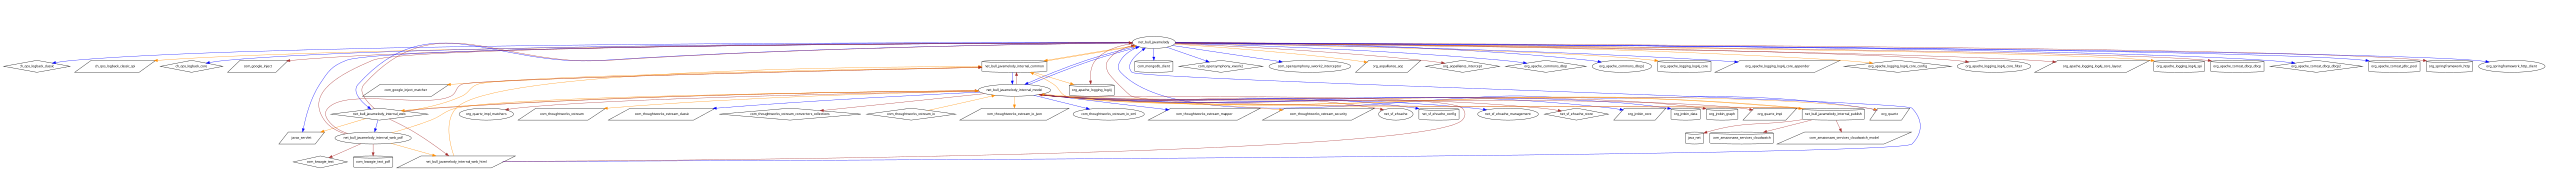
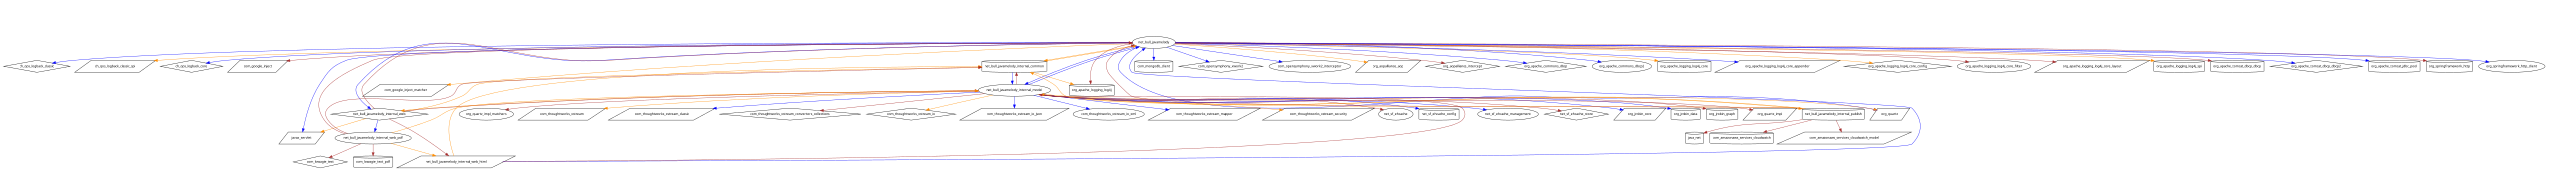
  digraph {
    fontname="Noto Sans"
    node [fontname="Noto Sans" fontsize=10.0 shape=parallelogram]
    edge [color=blue fontname="Noto Sans"]
    net_bull_javamelody [shape=ellipse]
    ch_qos_logback_classic [shape=diamond]
    ch_qos_logback_classic_spi
    ch_qos_logback_core [shape=diamond]
    com_google_inject
    com_google_inject_matcher
    com_mongodb_client [shape=cylinder]
    com_opensymphony_xwork2 [shape=diamond]
    com_opensymphony_xwork2_interceptor [shape=ellipse]
    javax_servlet
    net_bull_javamelody_internal_common [shape=cylinder]
    net_bull_javamelody_internal_model [shape=ellipse]
    net_bull_javamelody_internal_web [shape=diamond]
    org_aopalliance_aop
    org_aopalliance_intercept [shape=diamond]
    org_apache_commons_dbcp [shape=diamond]
    org_apache_commons_dbcp2 [shape=ellipse]
    org_apache_logging_log4j [shape=cylinder]
    org_apache_logging_log4j_core [shape=cylinder]
    org_apache_logging_log4j_core_appender
    org_apache_logging_log4j_core_config [shape=diamond]
    org_apache_logging_log4j_core_filter [shape=ellipse]
    org_apache_logging_log4j_core_layout
    org_apache_logging_log4j_spi [shape=cylinder]
    org_apache_tomcat_dbcp_dbcp [shape=cylinder]
    org_apache_tomcat_dbcp_dbcp2 [shape=diamond]
    org_apache_tomcat_jdbc_pool [shape=cylinder]
    org_quartz
    org_springframework_http [shape=cylinder]
    org_springframework_http_client [shape=ellipse]
    com_thoughtworks_xstream
    n32 [label=com_thoughtworks_xstream_classic]
    com_thoughtworks_xstream_converters_collections [shape=diamond]
    com_thoughtworks_xstream_io [shape=diamond]
    com_thoughtworks_xstream_io_json
    com_thoughtworks_xstream_io_xml [shape=ellipse]
    com_thoughtworks_xstream_mapper
    com_thoughtworks_xstream_security
    net_bull_javamelody_internal_publish [shape=cylinder]
    net_sf_ehcache [shape=ellipse]
    net_sf_ehcache_config [shape=cylinder]
    net_sf_ehcache_management [shape=ellipse]
    net_sf_ehcache_store [shape=diamond]
    org_jrobin_core
    org_jrobin_data [shape=cylinder]
    org_jrobin_graph [shape=cylinder]
    org_quartz_impl
    org_quartz_impl_matchers [shape=ellipse]
    net_bull_javamelody_internal_web_html
    net_bull_javamelody_internal_web_pdf [shape=ellipse]
    com_amazonaws_services_cloudwatch [shape=cylinder]
    com_amazonaws_services_cloudwatch_model
    java_net [shape=cylinder]
    com_lowagie_text [shape=diamond]
    com_lowagie_text_pdf [shape=cylinder]
    net_bull_javamelody -> ch_qos_logback_classic
    net_bull_javamelody -> ch_qos_logback_classic_spi [color=darkorange]
    net_bull_javamelody -> ch_qos_logback_core
    net_bull_javamelody -> com_google_inject [color=brown]
-   net_bull_javamelody_internal_common -> com_google_inject_matcher [color=darkorange]
+   net_bull_javamelody -> com_google_inject_matcher [color=darkorange]
    net_bull_javamelody -> com_mongodb_client
    net_bull_javamelody -> com_opensymphony_xwork2
    net_bull_javamelody -> com_opensymphony_xwork2_interceptor
    net_bull_javamelody -> javax_servlet
    net_bull_javamelody -> net_bull_javamelody_internal_common [color=darkorange]
    net_bull_javamelody -> net_bull_javamelody_internal_model
    net_bull_javamelody -> net_bull_javamelody_internal_web
    net_bull_javamelody -> org_aopalliance_aop [color=darkorange]
    net_bull_javamelody -> org_aopalliance_intercept [color=brown]
    net_bull_javamelody -> org_apache_commons_dbcp
    net_bull_javamelody -> org_apache_commons_dbcp2
    net_bull_javamelody -> org_apache_logging_log4j [color=brown]
    net_bull_javamelody -> org_apache_logging_log4j_core [color=darkorange]
    net_bull_javamelody -> org_apache_logging_log4j_core_appender
    net_bull_javamelody -> org_apache_logging_log4j_core_config [color=darkorange]
    net_bull_javamelody -> org_apache_logging_log4j_core_filter [color=brown]
    net_bull_javamelody -> org_apache_logging_log4j_core_layout [color=brown]
    net_bull_javamelody -> org_apache_logging_log4j_spi [color=darkorange]
    net_bull_javamelody -> org_apache_tomcat_dbcp_dbcp [color=brown]
    net_bull_javamelody -> org_apache_tomcat_dbcp_dbcp2
    net_bull_javamelody -> org_apache_tomcat_jdbc_pool
    net_bull_javamelody -> org_quartz
    net_bull_javamelody -> org_springframework_http [color=brown]
    net_bull_javamelody -> org_springframework_http_client
    net_bull_javamelody_internal_common -> net_bull_javamelody [color=darkorange]
    net_bull_javamelody_internal_common -> net_bull_javamelody_internal_model
    net_bull_javamelody_internal_common -> org_apache_logging_log4j [color=darkorange]
    net_bull_javamelody_internal_model -> net_bull_javamelody
    net_bull_javamelody_internal_model -> net_bull_javamelody_internal_common [color=brown]
    net_bull_javamelody_internal_model -> net_bull_javamelody_internal_web [color=darkorange]
    net_bull_javamelody_internal_model -> org_quartz [color=darkorange]
    net_bull_javamelody_internal_model -> com_thoughtworks_xstream [color=darkorange]
    net_bull_javamelody_internal_model -> n32
    net_bull_javamelody_internal_model -> com_thoughtworks_xstream_converters_collections [color=brown]
-   com_thoughtworks_xstream_io -> net_bull_javamelody_internal_model [color=darkorange]
-   net_bull_javamelody_internal_model -> com_thoughtworks_xstream_io_json [color=darkorange]
+   net_bull_javamelody_internal_model -> com_thoughtworks_xstream_io [color=darkorange]
+   net_bull_javamelody_internal_model -> com_thoughtworks_xstream_io_json
    net_bull_javamelody_internal_model -> com_thoughtworks_xstream_io_xml
    net_bull_javamelody_internal_model -> com_thoughtworks_xstream_mapper
    net_bull_javamelody_internal_model -> com_thoughtworks_xstream_security [color=darkorange]
    net_bull_javamelody_internal_model -> net_bull_javamelody_internal_publish [color=darkorange]
    net_bull_javamelody_internal_model -> net_sf_ehcache [color=brown]
    net_bull_javamelody_internal_model -> net_sf_ehcache_config
    net_bull_javamelody_internal_model -> net_sf_ehcache_management
    net_bull_javamelody_internal_model -> net_sf_ehcache_store [color=brown]
    net_bull_javamelody_internal_model -> org_jrobin_core
    net_bull_javamelody_internal_model -> org_jrobin_data
    net_bull_javamelody_internal_model -> org_jrobin_graph [color=brown]
    net_bull_javamelody_internal_model -> org_quartz_impl [color=brown]
    net_bull_javamelody_internal_model -> org_quartz_impl_matchers [color=brown]
    net_bull_javamelody_internal_web -> net_bull_javamelody [color=brown]
    net_bull_javamelody_internal_web -> javax_servlet [color=darkorange]
    net_bull_javamelody_internal_web -> net_bull_javamelody_internal_common [color=darkorange]
    net_bull_javamelody_internal_web -> net_bull_javamelody_internal_model [color=brown]
    net_bull_javamelody_internal_web -> net_bull_javamelody_internal_web_html [color=brown]
    net_bull_javamelody_internal_web -> net_bull_javamelody_internal_web_pdf
    net_bull_javamelody_internal_publish -> net_bull_javamelody [color=brown]
    net_bull_javamelody_internal_publish -> net_bull_javamelody_internal_common [color=darkorange]
    net_bull_javamelody_internal_publish -> net_bull_javamelody_internal_model [color=darkorange]
    net_bull_javamelody_internal_publish -> com_amazonaws_services_cloudwatch [color=brown]
    net_bull_javamelody_internal_publish -> com_amazonaws_services_cloudwatch_model [color=brown]
    net_bull_javamelody_internal_publish -> java_net [color=brown]
    net_bull_javamelody_internal_web_html -> net_bull_javamelody
    net_bull_javamelody_internal_web_html -> net_bull_javamelody_internal_common [color=darkorange]
    net_bull_javamelody_internal_web_html -> net_bull_javamelody_internal_model [color=brown]
    net_bull_javamelody_internal_web_pdf -> net_bull_javamelody [color=brown]
    net_bull_javamelody_internal_web_pdf -> net_bull_javamelody_internal_common [color=brown]
    net_bull_javamelody_internal_web_pdf -> net_bull_javamelody_internal_model [color=darkorange]
    net_bull_javamelody_internal_web_pdf -> net_bull_javamelody_internal_web_html [color=darkorange]
    net_bull_javamelody_internal_web_pdf -> com_lowagie_text [color=brown]
    net_bull_javamelody_internal_web_pdf -> com_lowagie_text_pdf [color=brown]
  }
